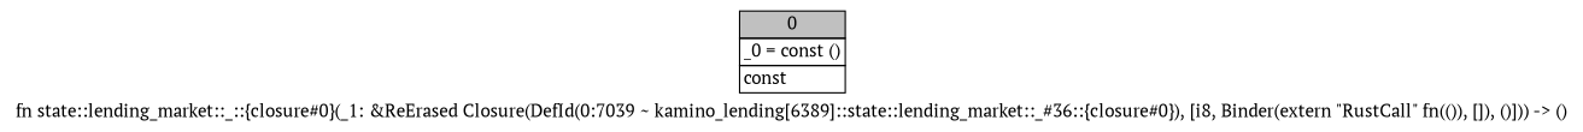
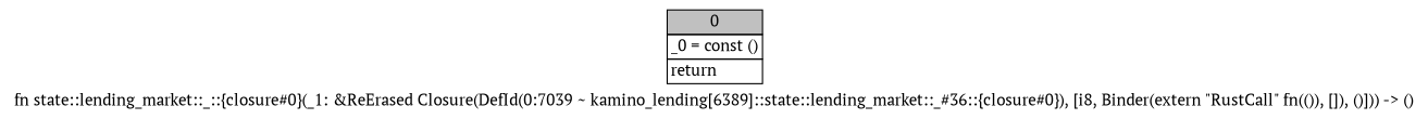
  digraph {
    fontname="PT Serif"
    label=<fn state::lending_market::_::{closure#0}(_1: &amp;ReErased Closure(DefId(0:7039 ~ kamino_lending[6389]::state::lending_market::_#36::{closure#0}), [i8, Binder(extern &quot;RustCall&quot; fn(()), []), ()])) -&gt; ()<br align="left"/>>
    rankdir=LR
-   n1 [fontname="PT Serif" label=<<table border="0" cellborder="1" cellspacing="0"><tr><td bgcolor="gray" align="center" colspan="1">0</td></tr><tr><td align="left" balign="left">_0 = const ()<br/></td></tr><tr><td align="left">const</td></tr></table>> shape=none]
+   n1 [fontname="PT Serif" label=<<table border="0" cellborder="1" cellspacing="0"><tr><td bgcolor="gray" align="center" colspan="1">0</td></tr><tr><td align="left" balign="left">_0 = const ()<br/></td></tr><tr><td align="left">return</td></tr></table>> shape=none]
  }
